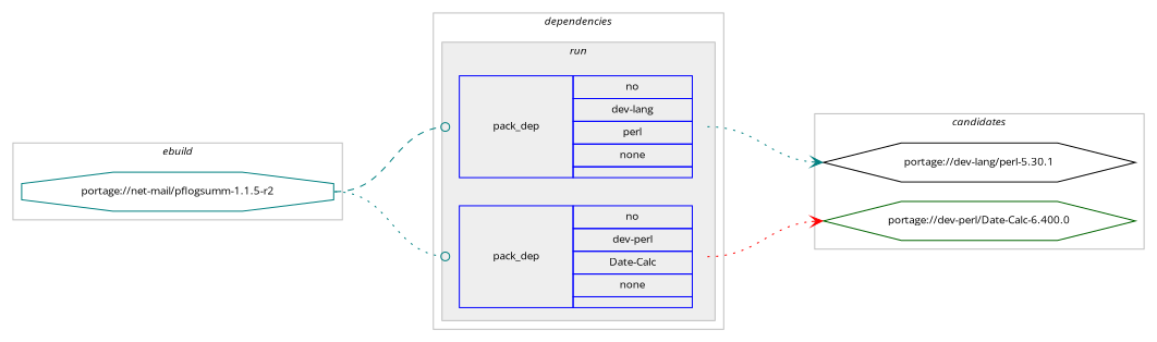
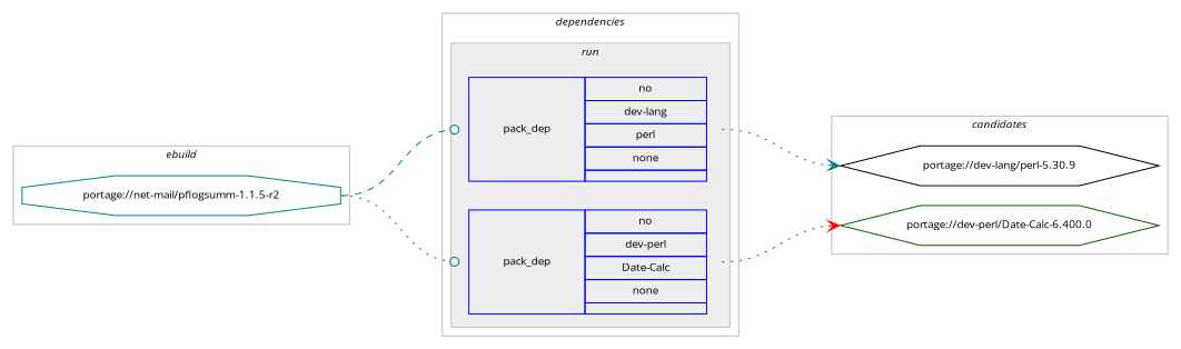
  digraph {
    compound=true
    concentrate=true
    fontname="Open Sans"
    fontsize=10
    newrank=true
    rankdir=LR
    ranksep=1.5
    node [color=blue fontname="Open Sans" fontsize=10 shape=none]
    edge [arrowhead=odot headport=w style=dotted tailport=e weight=20 color=teal fontname="Open Sans"]
    n1 [color=teal label="portage://net-mail/pflogsumm-1.1.5-r2" width=4 shape=octagon]
    n2 [label=<<TABLE BORDER="0" CELLBORDER="1" CELLSPACING="0" CELLPADDING="4" WIDTH="220"><TR><TD ROWSPAN="6" CELLPADDING="30">pack_dep</TD></TR><TR><TD WIDTH="110">no</TD></TR><TR><TD>dev-lang</TD></TR><TR><TD>perl</TD></TR><TR><TD>none</TD></TR><TR><TD></TD></TR></TABLE>>]
    n3 [label=<<TABLE BORDER="0" CELLBORDER="1" CELLSPACING="0" CELLPADDING="4" WIDTH="220"><TR><TD ROWSPAN="6" CELLPADDING="30">pack_dep</TD></TR><TR><TD WIDTH="110">no</TD></TR><TR><TD>dev-perl</TD></TR><TR><TD>Date-Calc</TD></TR><TR><TD>none</TD></TR><TR><TD></TD></TR></TABLE>>]
-   n4 [color=black label="portage://dev-lang/perl-5.30.1" width=4 shape=hexagon]
+   n4 [color=black label="portage://dev-lang/perl-5.30.9" width=4 shape=hexagon]
    n5 [color=darkgreen label="portage://dev-perl/Date-Calc-6.400.0" width=4 shape=hexagon]
    subgraph cluster_1 {
      color=gray
      label=<<i>ebuild</i>>
      rank=same
      n1
    }
    subgraph cluster_2 {
      color=gray
      label=<<i>dependencies</i>>
      subgraph cluster_3 {
        color=gray
        fillcolor="#eeeeee"
        label=<<i>compile</i>>
        style=filled
      }
      subgraph cluster_4 {
        color=gray
        fillcolor="#eeeeee"
        label=<<i>compile and run</i>>
        style=filled
      }
      subgraph cluster_5 {
        color=gray
        fillcolor="#eeeeee"
        label=<<i>run</i>>
        style=filled
        subgraph sub_6 {
          color=gray
          fillcolor="#eeeeee"
          label=<<i>run</i>>
          style=filled
          n2
        }
        subgraph sub_7 {
          color=gray
          fillcolor="#eeeeee"
          label=<<i>run</i>>
          style=filled
          n3
        }
      }
    }
    subgraph cluster_8 {
      color=gray
      label=<<i>candidates</i>>
      rank=same
      subgraph sub_9 {
        color=black
        label=<<i>candidates</i>>
        nodesep=1
        rank=same
        n4
      }
      subgraph sub_10 {
        color=black
        label=<<i>candidates</i>>
        nodesep=1
        rank=same
        n5
      }
    }
    n1 -> n2 [style=dashed]
    n1 -> n3
    n2 -> n4 [arrowhead=vee weight=100]
    n3 -> n5 [arrowhead=vee weight=100 color=red]
  }
